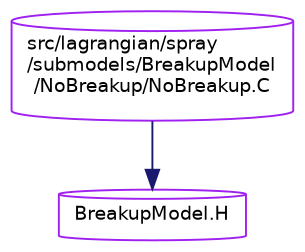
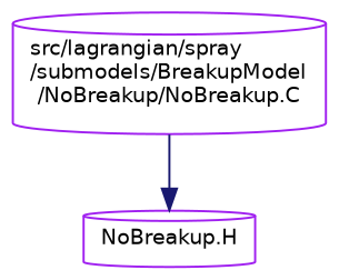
  digraph {
    node [color=purple fillcolor=white fontname=Helvetica fontsize=10 shape=cylinder style=filled]
    n1 [fontcolor=black height=0.2 label="src/lagrangian/spray\l/submodels/BreakupModel\l/NoBreakup/NoBreakup.C" width=0.4]
-   n2 [height=0.2 label="BreakupModel.H" width=0.4]
+   n2 [height=0.2 label="NoBreakup.H" width=0.4]
    n1 -> n2 [color=midnightblue fontname=Helvetica fontsize=10 labelfontname=Helvetica labelfontsize=10 style=solid]
  }
